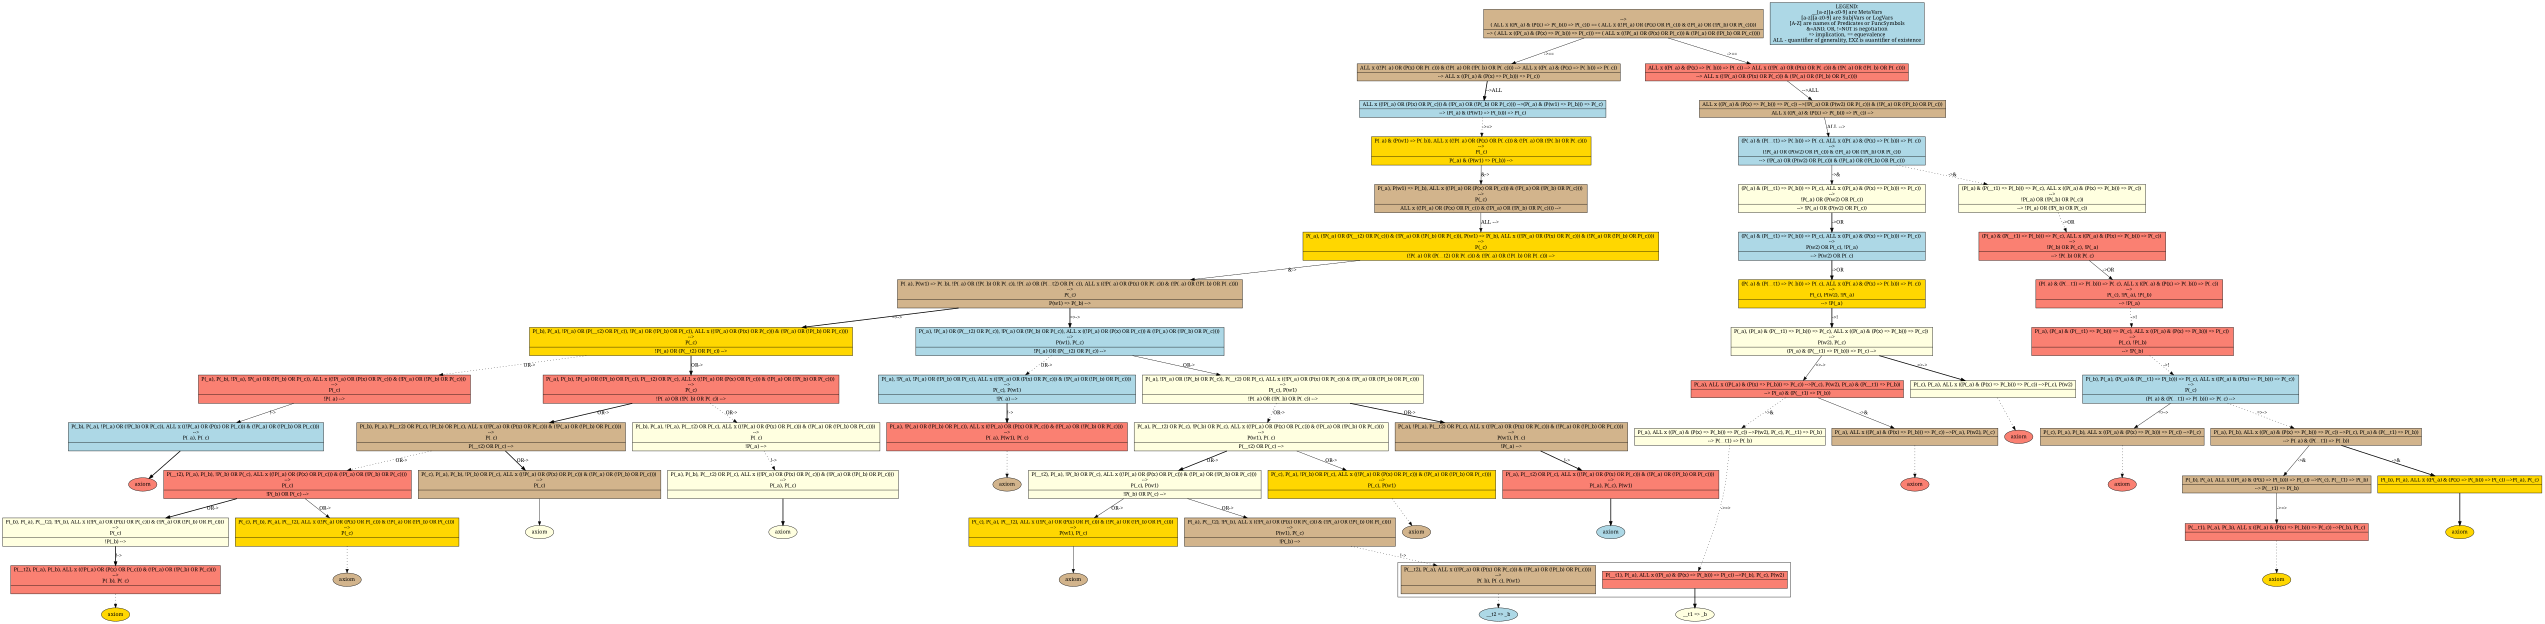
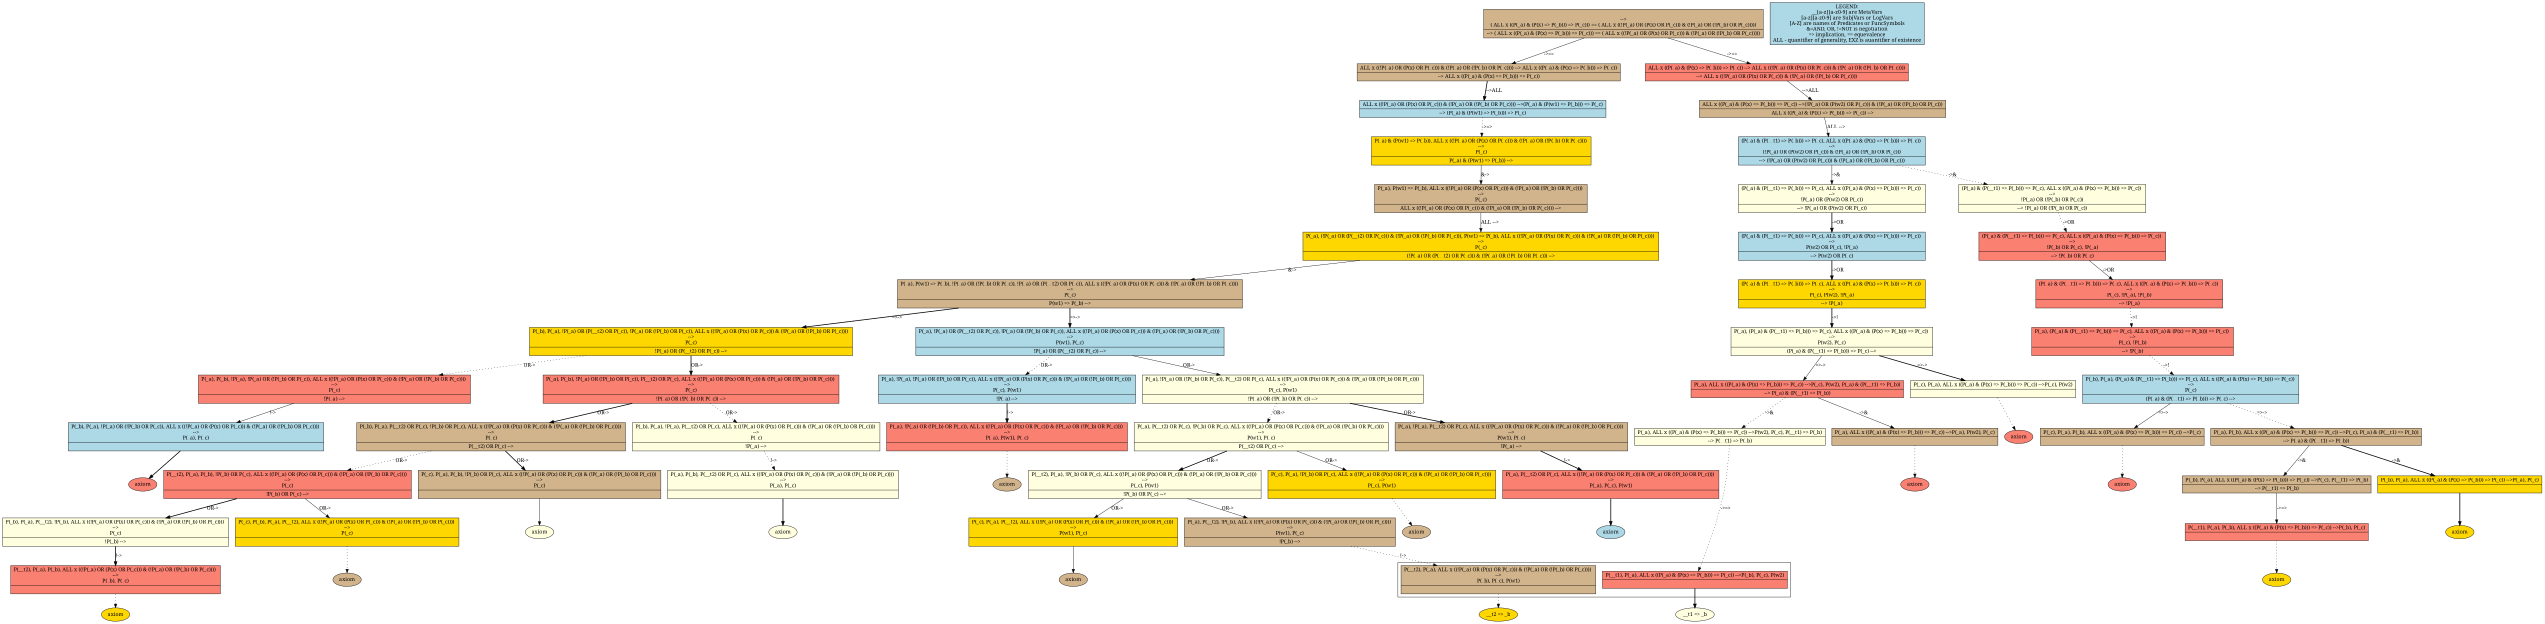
  digraph {
    fontname="Noto Serif"
    node [shape=record style=filled fillcolor=tan fontname="Noto Serif"]
    edge [style=dotted fontname="Noto Serif"]
    n1 [label="{<seq> P(__t2), P(_a),  ALL x ((!P(_a) OR (P(x) OR P(_c))) & (!P(_a) OR (!P(_b) OR P(_c)))) \n--\>\nP(_b), P(_c), P(w1) |<lastfip>  }"]
    n2 [label="{<seq> P(__t1), P(_a),  ALL x ((P(_a) & (P(x) =\> P(_b))) =\> P(_c)) --\>P(_b), P(_c), P(w2) |<lastfip>  }" fillcolor=salmon]
    n3 [label="LEGEND:\n__[a-z][a-z0-9] are MetaVars\n[a-z][a-z0-9] are SubjVars or LogVars\n[A-Z] are names of Predicates or FuncSymbols\n&=AND, OR, !=NOT is negotiation\n=> implication, == equevalence\nALL - quantifier of generality, EXZ is auantifier of existence" shape=box fillcolor=lightblue]
-   n4 [label="__t2 => _b\n" fillcolor=lightblue shape=""]
+   n4 [label="__t2 => _b\n" fillcolor=gold shape=""]
    n5 [label="__t1 => _b\n" fillcolor=lightyellow shape=""]
    n6 [label=axiom fillcolor=gold shape=""]
    n7 [label="{<seq> P(__t2), P(_a), P(_b),  ALL x ((!P(_a) OR (P(x) OR P(_c))) & (!P(_a) OR (!P(_b) OR P(_c)))) \n--\>\nP(_b), P(_c) |<lastfip>  }" fillcolor=salmon]
    n8 [label=axiom fillcolor=gold shape=""]
    n9 [label="{<seq> P(__t1), P(_a), P(_b),  ALL x ((P(_a) & (P(x) =\> P(_b))) =\> P(_c)) --\>P(_b), P(_c) |<lastfip>  }" fillcolor=salmon]
    n10 [label=axiom shape=""]
    n11 [label="{<seq> P(_c), P(_b), P(_a), P(__t2),  ALL x ((!P(_a) OR (P(x) OR P(_c))) & (!P(_a) OR (!P(_b) OR P(_c)))) \n--\>\nP(_c) |<lastfip>  }" fillcolor=gold]
    n12 [label="{<seq> P(_b), P(_a), P(__t2), !P(_b),  ALL x ((!P(_a) OR (P(x) OR P(_c))) & (!P(_a) OR (!P(_b) OR P(_c)))) \n--\>\nP(_c) |<lastfip> !P(_b) --\> }" fillcolor=lightyellow]
    n13 [label=axiom shape=""]
    n14 [label="{<seq> P(_c), P(_a), P(__t2),  ALL x ((!P(_a) OR (P(x) OR P(_c))) & (!P(_a) OR (!P(_b) OR P(_c)))) \n--\>\nP(w1), P(_c) |<lastfip>  }" fillcolor=gold]
    n15 [label="{<seq> P(_a), P(__t2), !P(_b),  ALL x ((!P(_a) OR (P(x) OR P(_c))) & (!P(_a) OR (!P(_b) OR P(_c)))) \n--\>\nP(w1), P(_c) |<lastfip> !P(_b) --\> }"]
    n16 [label=axiom fillcolor=lightblue shape=""]
    n17 [label="{<seq> P(_a), P(__t2) OR P(_c),  ALL x ((!P(_a) OR (P(x) OR P(_c))) & (!P(_a) OR (!P(_b) OR P(_c)))) \n--\>\nP(_a), P(_c), P(w1) |<lastfip>  }" fillcolor=salmon]
    n18 [label=axiom shape=""]
    n19 [label="{<seq> P(_c), P(_a), !P(_b) OR P(_c),  ALL x ((!P(_a) OR (P(x) OR P(_c))) & (!P(_a) OR (!P(_b) OR P(_c)))) \n--\>\nP(_c), P(w1) |<lastfip>  }" fillcolor=gold]
    n20 [label="{<seq> P(__t2), P(_a), !P(_b) OR P(_c),  ALL x ((!P(_a) OR (P(x) OR P(_c))) & (!P(_a) OR (!P(_b) OR P(_c)))) \n--\>\nP(_c), P(w1) |<lastfip> !P(_b) OR P(_c) --\> }" fillcolor=lightyellow]
    n21 [label=axiom fillcolor=lightyellow shape=""]
    n22 [label="{<seq> P(_a), P(_b), P(__t2) OR P(_c),  ALL x ((!P(_a) OR (P(x) OR P(_c))) & (!P(_a) OR (!P(_b) OR P(_c)))) \n--\>\nP(_a), P(_c) |<lastfip>  }" fillcolor=lightyellow]
    n23 [label=axiom fillcolor=lightyellow shape=""]
    n24 [label="{<seq> P(_c), P(_a), P(_b), !P(_b) OR P(_c),  ALL x ((!P(_a) OR (P(x) OR P(_c))) & (!P(_a) OR (!P(_b) OR P(_c)))) \n--\>\nP(_c) |<lastfip>  }"]
    n25 [label="{<seq> P(__t2), P(_a), P(_b), !P(_b) OR P(_c),  ALL x ((!P(_a) OR (P(x) OR P(_c))) & (!P(_a) OR (!P(_b) OR P(_c)))) \n--\>\nP(_c) |<lastfip> !P(_b) OR P(_c) --\> }" fillcolor=salmon]
    n26 [label=axiom fillcolor=gold shape=""]
    n27 [label="{<seq> P(_b), P(_a),  ALL x ((P(_a) & (P(x) =\> P(_b))) =\> P(_c)) --\>P(_c), P(__t1) =\> P(_b) |<lastfip> --\> P(__t1) =\> P(_b) }"]
    n28 [label="{<seq> P(_b), P(_a),  ALL x ((P(_a) & (P(x) =\> P(_b))) =\> P(_c)) --\>P(_a), P(_c) |<lastfip>  }" fillcolor=gold]
    n29 [label=axiom fillcolor=salmon shape=""]
    n30 [label="{<seq> P(_a),  ALL x ((P(_a) & (P(x) =\> P(_b))) =\> P(_c)) --\>P(w2), P(_c), P(__t1) =\> P(_b) |<lastfip> --\> P(__t1) =\> P(_b) }" fillcolor=lightyellow]
    n31 [label="{<seq> P(_a),  ALL x ((P(_a) & (P(x) =\> P(_b))) =\> P(_c)) --\>P(_a), P(w2), P(_c) |<lastfip>  }"]
    n32 [label=axiom fillcolor=salmon shape=""]
    n33 [label="{<seq> P(_c), P(_a), P(_b),  ALL x ((P(_a) & (P(x) =\> P(_b))) =\> P(_c)) --\>P(_c) |<lastfip>  }"]
    n34 [label="{<seq> P(_a), P(_b),  ALL x ((P(_a) & (P(x) =\> P(_b))) =\> P(_c)) --\>P(_c), P(_a) & (P(__t1) =\> P(_b)) |<lastfip> --\> P(_a) & (P(__t1) =\> P(_b)) }"]
    n35 [label=axiom fillcolor=salmon shape=""]
    n36 [label="{<seq> P(_b), P(_a), !P(_a) OR (!P(_b) OR P(_c)),  ALL x ((!P(_a) OR (P(x) OR P(_c))) & (!P(_a) OR (!P(_b) OR P(_c)))) \n--\>\nP(_a), P(_c) |<lastfip>  }" fillcolor=lightblue]
    n37 [label="{<seq> P(_b), P(_a), P(__t2) OR P(_c), !P(_b) OR P(_c),  ALL x ((!P(_a) OR (P(x) OR P(_c))) & (!P(_a) OR (!P(_b) OR P(_c)))) \n--\>\nP(_c) |<lastfip> P(__t2) OR P(_c) --\> }"]
    n38 [label="{<seq> P(_b), P(_a), !P(_a), P(__t2) OR P(_c),  ALL x ((!P(_a) OR (P(x) OR P(_c))) & (!P(_a) OR (!P(_b) OR P(_c)))) \n--\>\nP(_c) |<lastfip> !P(_a) --\> }" fillcolor=lightyellow]
    n39 [label=axiom shape=""]
    n40 [label="{<seq> P(_a), !P(_a) OR (!P(_b) OR P(_c)),  ALL x ((!P(_a) OR (P(x) OR P(_c))) & (!P(_a) OR (!P(_b) OR P(_c)))) \n--\>\nP(_a), P(w1), P(_c) |<lastfip>  }" fillcolor=salmon]
    n41 [label="{<seq> P(_a), P(__t2) OR P(_c), !P(_b) OR P(_c),  ALL x ((!P(_a) OR (P(x) OR P(_c))) & (!P(_a) OR (!P(_b) OR P(_c)))) \n--\>\nP(w1), P(_c) |<lastfip> P(__t2) OR P(_c) --\> }" fillcolor=lightyellow]
    n42 [label="{<seq> P(_a), !P(_a), P(__t2) OR P(_c),  ALL x ((!P(_a) OR (P(x) OR P(_c))) & (!P(_a) OR (!P(_b) OR P(_c)))) \n--\>\nP(w1), P(_c) |<lastfip> !P(_a) --\> }"]
    n43 [label="{<seq> P(_a), !P(_a) OR (!P(_b) OR P(_c)), P(__t2) OR P(_c),  ALL x ((!P(_a) OR (P(x) OR P(_c))) & (!P(_a) OR (!P(_b) OR P(_c)))) \n--\>\nP(_c), P(w1) |<lastfip> !P(_a) OR (!P(_b) OR P(_c)) --\> }" fillcolor=lightyellow]
    n44 [label="{<seq> P(_a), !P(_a), !P(_a) OR (!P(_b) OR P(_c)),  ALL x ((!P(_a) OR (P(x) OR P(_c))) & (!P(_a) OR (!P(_b) OR P(_c)))) \n--\>\nP(_c), P(w1) |<lastfip> !P(_a) --\> }" fillcolor=lightblue]
    n45 [label="{<seq> P(_a), P(_b), !P(_a) OR (!P(_b) OR P(_c)), P(__t2) OR P(_c),  ALL x ((!P(_a) OR (P(x) OR P(_c))) & (!P(_a) OR (!P(_b) OR P(_c)))) \n--\>\nP(_c) |<lastfip> !P(_a) OR (!P(_b) OR P(_c)) --\> }" fillcolor=salmon]
    n46 [label="{<seq> P(_a), P(_b), !P(_a), !P(_a) OR (!P(_b) OR P(_c)),  ALL x ((!P(_a) OR (P(x) OR P(_c))) & (!P(_a) OR (!P(_b) OR P(_c)))) \n--\>\nP(_c) |<lastfip> !P(_a) --\> }" fillcolor=salmon]
    n47 [label="{<seq> P(_b), P(_a), (P(_a) & (P(__t1) =\> P(_b))) =\> P(_c),  ALL x ((P(_a) & (P(x) =\> P(_b))) =\> P(_c)) \n--\>\nP(_c) |<lastfip> (P(_a) & (P(__t1) =\> P(_b))) =\> P(_c) --\> }" fillcolor=lightblue]
    n48 [label=axiom fillcolor=salmon shape=""]
    n49 [label="{<seq> P(_c), P(_a),  ALL x ((P(_a) & (P(x) =\> P(_b))) =\> P(_c)) --\>P(_c), P(w2) |<lastfip>  }" fillcolor=lightyellow]
    n50 [label="{<seq> P(_a),  ALL x ((P(_a) & (P(x) =\> P(_b))) =\> P(_c)) --\>P(_c), P(w2), P(_a) & (P(__t1) =\> P(_b)) |<lastfip> --\> P(_a) & (P(__t1) =\> P(_b)) }" fillcolor=salmon]
    n51 [label="{<seq> P(_a), (P(_a) & (P(__t1) =\> P(_b))) =\> P(_c),  ALL x ((P(_a) & (P(x) =\> P(_b))) =\> P(_c)) \n--\>\nP(w2), P(_c) |<lastfip> (P(_a) & (P(__t1) =\> P(_b))) =\> P(_c) --\> }" fillcolor=lightyellow]
    n52 [label="{<seq> P(_a), (P(_a) & (P(__t1) =\> P(_b))) =\> P(_c),  ALL x ((P(_a) & (P(x) =\> P(_b))) =\> P(_c)) \n--\>\nP(_c), !P(_b) |<lastfip> --\> !P(_b) }" fillcolor=salmon]
    n53 [label="{<seq> P(_b), P(_a), !P(_a) OR (P(__t2) OR P(_c)), !P(_a) OR (!P(_b) OR P(_c)),  ALL x ((!P(_a) OR (P(x) OR P(_c))) & (!P(_a) OR (!P(_b) OR P(_c)))) \n--\>\nP(_c) |<lastfip> !P(_a) OR (P(__t2) OR P(_c)) --\> }" fillcolor=gold]
    n54 [label="{<seq> P(_a), !P(_a) OR (P(__t2) OR P(_c)), !P(_a) OR (!P(_b) OR P(_c)),  ALL x ((!P(_a) OR (P(x) OR P(_c))) & (!P(_a) OR (!P(_b) OR P(_c)))) \n--\>\nP(w1), P(_c) |<lastfip> !P(_a) OR (P(__t2) OR P(_c)) --\> }" fillcolor=lightblue]
    n55 [label="{<seq> P(_a), P(w1) =\> P(_b), !P(_a) OR (!P(_b) OR P(_c)), !P(_a) OR (P(__t2) OR P(_c)),  ALL x ((!P(_a) OR (P(x) OR P(_c))) & (!P(_a) OR (!P(_b) OR P(_c)))) \n--\>\nP(_c) |<lastfip> P(w1) =\> P(_b) --\> }"]
    n56 [label="{<seq> (P(_a) & (P(__t1) =\> P(_b))) =\> P(_c),  ALL x ((P(_a) & (P(x) =\> P(_b))) =\> P(_c)) \n--\>\nP(_c), !P(_a), !P(_b) |<lastfip> --\> !P(_a) }" fillcolor=salmon]
    n57 [label="{<seq> (P(_a) & (P(__t1) =\> P(_b))) =\> P(_c),  ALL x ((P(_a) & (P(x) =\> P(_b))) =\> P(_c)) \n--\>\nP(_c), P(w2), !P(_a) |<lastfip> --\> !P(_a) }" fillcolor=gold]
    n58 [label="{<seq> P(_a), (!P(_a) OR (P(__t2) OR P(_c))) & (!P(_a) OR (!P(_b) OR P(_c))), P(w1) =\> P(_b),  ALL x ((!P(_a) OR (P(x) OR P(_c))) & (!P(_a) OR (!P(_b) OR P(_c)))) \n--\>\nP(_c) |<lastfip> (!P(_a) OR (P(__t2) OR P(_c))) & (!P(_a) OR (!P(_b) OR P(_c))) --\> }" fillcolor=gold]
    n59 [label="{<seq> P(_a), P(w1) =\> P(_b),  ALL x ((!P(_a) OR (P(x) OR P(_c))) & (!P(_a) OR (!P(_b) OR P(_c)))) \n--\>\nP(_c) |<lastfip>  ALL x ((!P(_a) OR (P(x) OR P(_c))) & (!P(_a) OR (!P(_b) OR P(_c)))) --\> }"]
    n60 [label="{<seq> (P(_a) & (P(__t1) =\> P(_b))) =\> P(_c),  ALL x ((P(_a) & (P(x) =\> P(_b))) =\> P(_c)) \n--\>\nP(w2) OR P(_c), !P(_a) |<lastfip> --\> P(w2) OR P(_c) }" fillcolor=lightblue]
    n61 [label="{<seq> (P(_a) & (P(__t1) =\> P(_b))) =\> P(_c),  ALL x ((P(_a) & (P(x) =\> P(_b))) =\> P(_c)) \n--\>\n!P(_b) OR P(_c), !P(_a) |<lastfip> --\> !P(_b) OR P(_c) }" fillcolor=salmon]
    n62 [label="{<seq> (P(_a) & (P(__t1) =\> P(_b))) =\> P(_c),  ALL x ((P(_a) & (P(x) =\> P(_b))) =\> P(_c)) \n--\>\n!P(_a) OR (!P(_b) OR P(_c)) |<lastfip> --\> !P(_a) OR (!P(_b) OR P(_c)) }" fillcolor=lightyellow]
    n63 [label="{<seq> (P(_a) & (P(__t1) =\> P(_b))) =\> P(_c),  ALL x ((P(_a) & (P(x) =\> P(_b))) =\> P(_c)) \n--\>\n!P(_a) OR (P(w2) OR P(_c)) |<lastfip> --\> !P(_a) OR (P(w2) OR P(_c)) }" fillcolor=lightyellow]
    n64 [label="{<seq> P(_a) & (P(w1) =\> P(_b)),  ALL x ((!P(_a) OR (P(x) OR P(_c))) & (!P(_a) OR (!P(_b) OR P(_c)))) \n--\>\nP(_c) |<lastfip> P(_a) & (P(w1) =\> P(_b)) --\> }" fillcolor=gold]
    n65 [label="{<seq> (P(_a) & (P(__t1) =\> P(_b))) =\> P(_c),  ALL x ((P(_a) & (P(x) =\> P(_b))) =\> P(_c)) \n--\>\n(!P(_a) OR (P(w2) OR P(_c))) & (!P(_a) OR (!P(_b) OR P(_c))) |<lastfip> --\> (!P(_a) OR (P(w2) OR P(_c))) & (!P(_a) OR (!P(_b) OR P(_c))) }" fillcolor=lightblue]
    n66 [label="{<seq>  ALL x ((P(_a) & (P(x) =\> P(_b))) =\> P(_c)) --\>(!P(_a) OR (P(w2) OR P(_c))) & (!P(_a) OR (!P(_b) OR P(_c))) |<lastfip>  ALL x ((P(_a) & (P(x) =\> P(_b))) =\> P(_c)) --\> }"]
    n67 [label="{<seq>  ALL x ((!P(_a) OR (P(x) OR P(_c))) & (!P(_a) OR (!P(_b) OR P(_c)))) --\>(P(_a) & (P(w1) =\> P(_b))) =\> P(_c) |<lastfip> --\> (P(_a) & (P(w1) =\> P(_b))) =\> P(_c) }" fillcolor=lightblue]
    n68 [label="{<seq>  ALL x ((!P(_a) OR (P(x) OR P(_c))) & (!P(_a) OR (!P(_b) OR P(_c)))) --\> ALL x ((P(_a) & (P(x) =\> P(_b))) =\> P(_c)) |<lastfip> --\>  ALL x ((P(_a) & (P(x) =\> P(_b))) =\> P(_c)) }"]
    n69 [label="{<seq>  ALL x ((P(_a) & (P(x) =\> P(_b))) =\> P(_c)) --\> ALL x ((!P(_a) OR (P(x) OR P(_c))) & (!P(_a) OR (!P(_b) OR P(_c)))) |<lastfip> --\>  ALL x ((!P(_a) OR (P(x) OR P(_c))) & (!P(_a) OR (!P(_b) OR P(_c)))) }" fillcolor=salmon]
    n70 [label="{<seq>  \n--\>\n( ALL x ((P(_a) & (P(x) =\> P(_b))) =\> P(_c))) == ( ALL x ((!P(_a) OR (P(x) OR P(_c))) & (!P(_a) OR (!P(_b) OR P(_c))))) |<lastfip> --\> ( ALL x ((P(_a) & (P(x) =\> P(_b))) =\> P(_c))) == ( ALL x ((!P(_a) OR (P(x) OR P(_c))) & (!P(_a) OR (!P(_b) OR P(_c))))) }"]
    subgraph cluster_1 {
      n1
      n2
    }
    n1 -> n4
    n2 -> n5 [style=bold]
    n7 -> n6
    n9 -> n8
    n11 -> n10
    n12 -> n7 [label="!->" style=bold]
    n14 -> n13 [style=solid]
    n15 -> n1 [label="!->"]
    n17 -> n16 [style=bold]
    n19 -> n18
    n20 -> n14 [label="OR->" style=solid]
    n20 -> n15 [label="OR->" style=solid]
    n22 -> n21 [style=bold]
    n24 -> n23 [style=solid]
    n25 -> n11 [label="OR->" style=solid]
    n25 -> n12 [label="OR->" style=bold]
    n27 -> n9 [label="->=>" style=solid]
    n28 -> n26 [style=bold]
    n30 -> n2 [label="->=>"]
    n31 -> n29
    n33 -> n32
    n34 -> n27 [label="->&" style=solid]
    n34 -> n28 [label="->&" style=bold]
    n36 -> n35 [style=bold]
    n37 -> n24 [label="OR->" style=bold]
    n37 -> n25 [label="OR->"]
    n38 -> n22 [label="!->"]
    n40 -> n39
    n41 -> n19 [label="OR->" style=solid]
    n41 -> n20 [label="OR->" style=bold]
    n42 -> n17 [label="!->" style=bold]
    n43 -> n41 [label="OR->"]
    n43 -> n42 [label="OR->" style=bold]
    n44 -> n40 [label="!->" style=bold]
    n45 -> n37 [label="OR->" style=bold]
    n45 -> n38 [label="OR->"]
    n46 -> n36 [label="!->" style=solid]
    n47 -> n33 [label="=>->" style=solid]
    n47 -> n34 [label="=>->"]
    n49 -> n48
    n50 -> n30 [label="->&"]
    n50 -> n31 [label="->&" style=solid]
    n51 -> n49 [label="=>->" style=bold]
    n51 -> n50 [label="=>->" style=solid]
    n52 -> n47 [label="->!"]
    n53 -> n45 [label="OR->" style=bold]
    n53 -> n46 [label="OR->"]
    n54 -> n43 [label="OR->" style=solid]
    n54 -> n44 [label="OR->"]
    n55 -> n53 [label="=>->" style=bold]
    n55 -> n54 [label="=>->" style=bold]
    n56 -> n52 [label="->!"]
    n57 -> n51 [label="->!" style=bold]
    n58 -> n55 [label="&->" style=solid]
    n59 -> n58 [label="ALL -->" style=solid]
    n60 -> n57 [label="->OR" style=bold]
    n61 -> n56 [label="->OR" style=solid]
    n62 -> n61 [label="->OR"]
    n63 -> n60 [label="->OR" style=bold]
    n64 -> n59 [label="&->" style=solid]
    n65 -> n62 [label="->&"]
    n65 -> n63 [label="->&" style=solid]
    n66 -> n65 [label="ALL -->" style=solid]
    n67 -> n64 [label="->=>"]
    n68 -> n67 [label="-->ALL" style=bold]
    n69 -> n66 [label="-->ALL" style=solid]
    n70 -> n68 [label="->==" style=solid]
    n70 -> n69 [label="->==" style=solid]
  }
